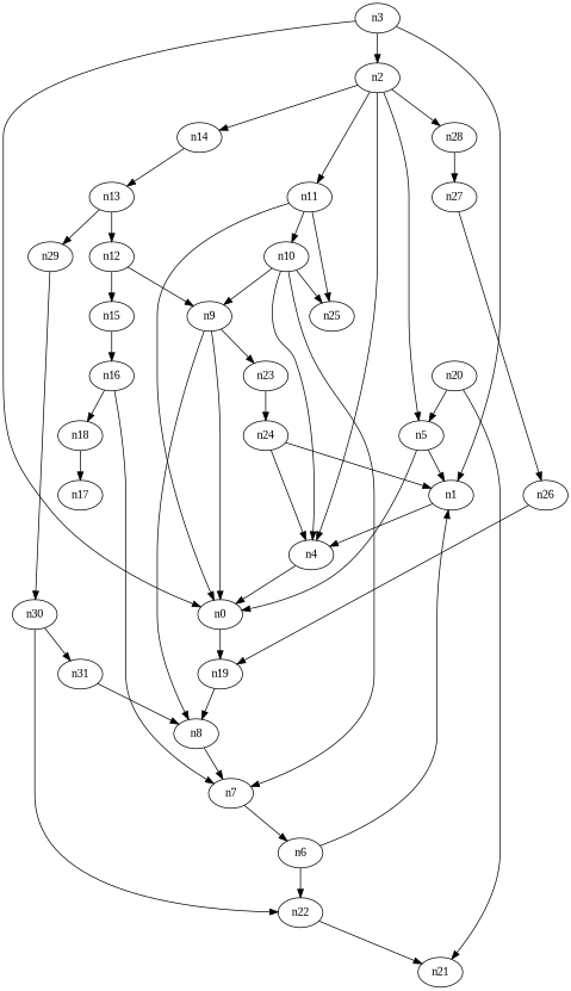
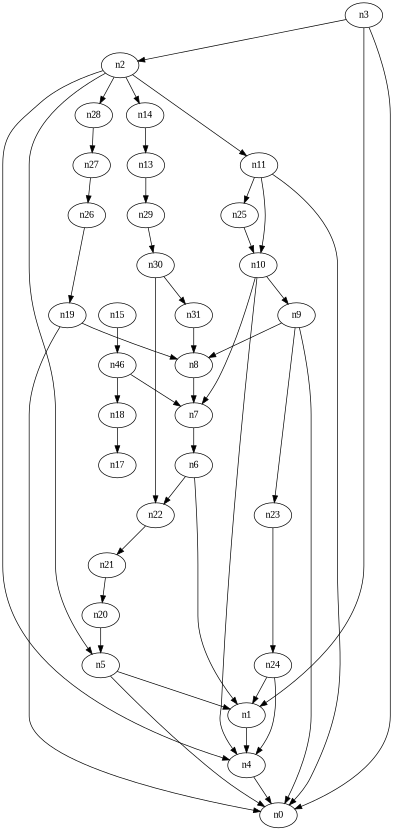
  digraph {
    fontname="Liberation Serif"
    node [fontname="Liberation Serif"]
    edge [fontname="Liberation Serif"]
    n1
    n4
    n0
    n2
    n5
    n11
    n14
    n28
    n10
    n25
    n13
    n27
    n7
    n9
-   n12
    n29
    n26
    n3
    n6
    n22
    n21
    n20
    n8
    n23
    n24
    n15
-   n16
+   n16 [label=n46]
    n18
    n30
    n31
    n17
    n19
    n1 -> n4
    n4 -> n0
    n2 -> n4
    n2 -> n5
    n2 -> n11
    n2 -> n14
    n2 -> n28
    n5 -> n1
    n5 -> n0
    n11 -> n0
    n11 -> n10
    n11 -> n25
    n14 -> n13
    n28 -> n27
    n10 -> n4
    n10 -> n7
    n10 -> n9
-   n10 -> n25
-   n13 -> n12
+   n25 -> n10
    n13 -> n29
    n27 -> n26
    n7 -> n6
    n9 -> n0
    n9 -> n8
    n9 -> n23
-   n12 -> n9
-   n12 -> n15
    n29 -> n30
    n26 -> n19
    n3 -> n1
    n3 -> n0
    n3 -> n2
    n6 -> n1
    n6 -> n22
    n22 -> n21
-   n20 -> n21
+   n21 -> n20
    n20 -> n5
    n8 -> n7
    n23 -> n24
    n24 -> n1
    n24 -> n4
    n15 -> n16
    n16 -> n7
    n16 -> n18
    n18 -> n17
    n30 -> n22
    n30 -> n31
    n31 -> n8
-   n0 -> n19
+   n19 -> n0
    n19 -> n8
  }
